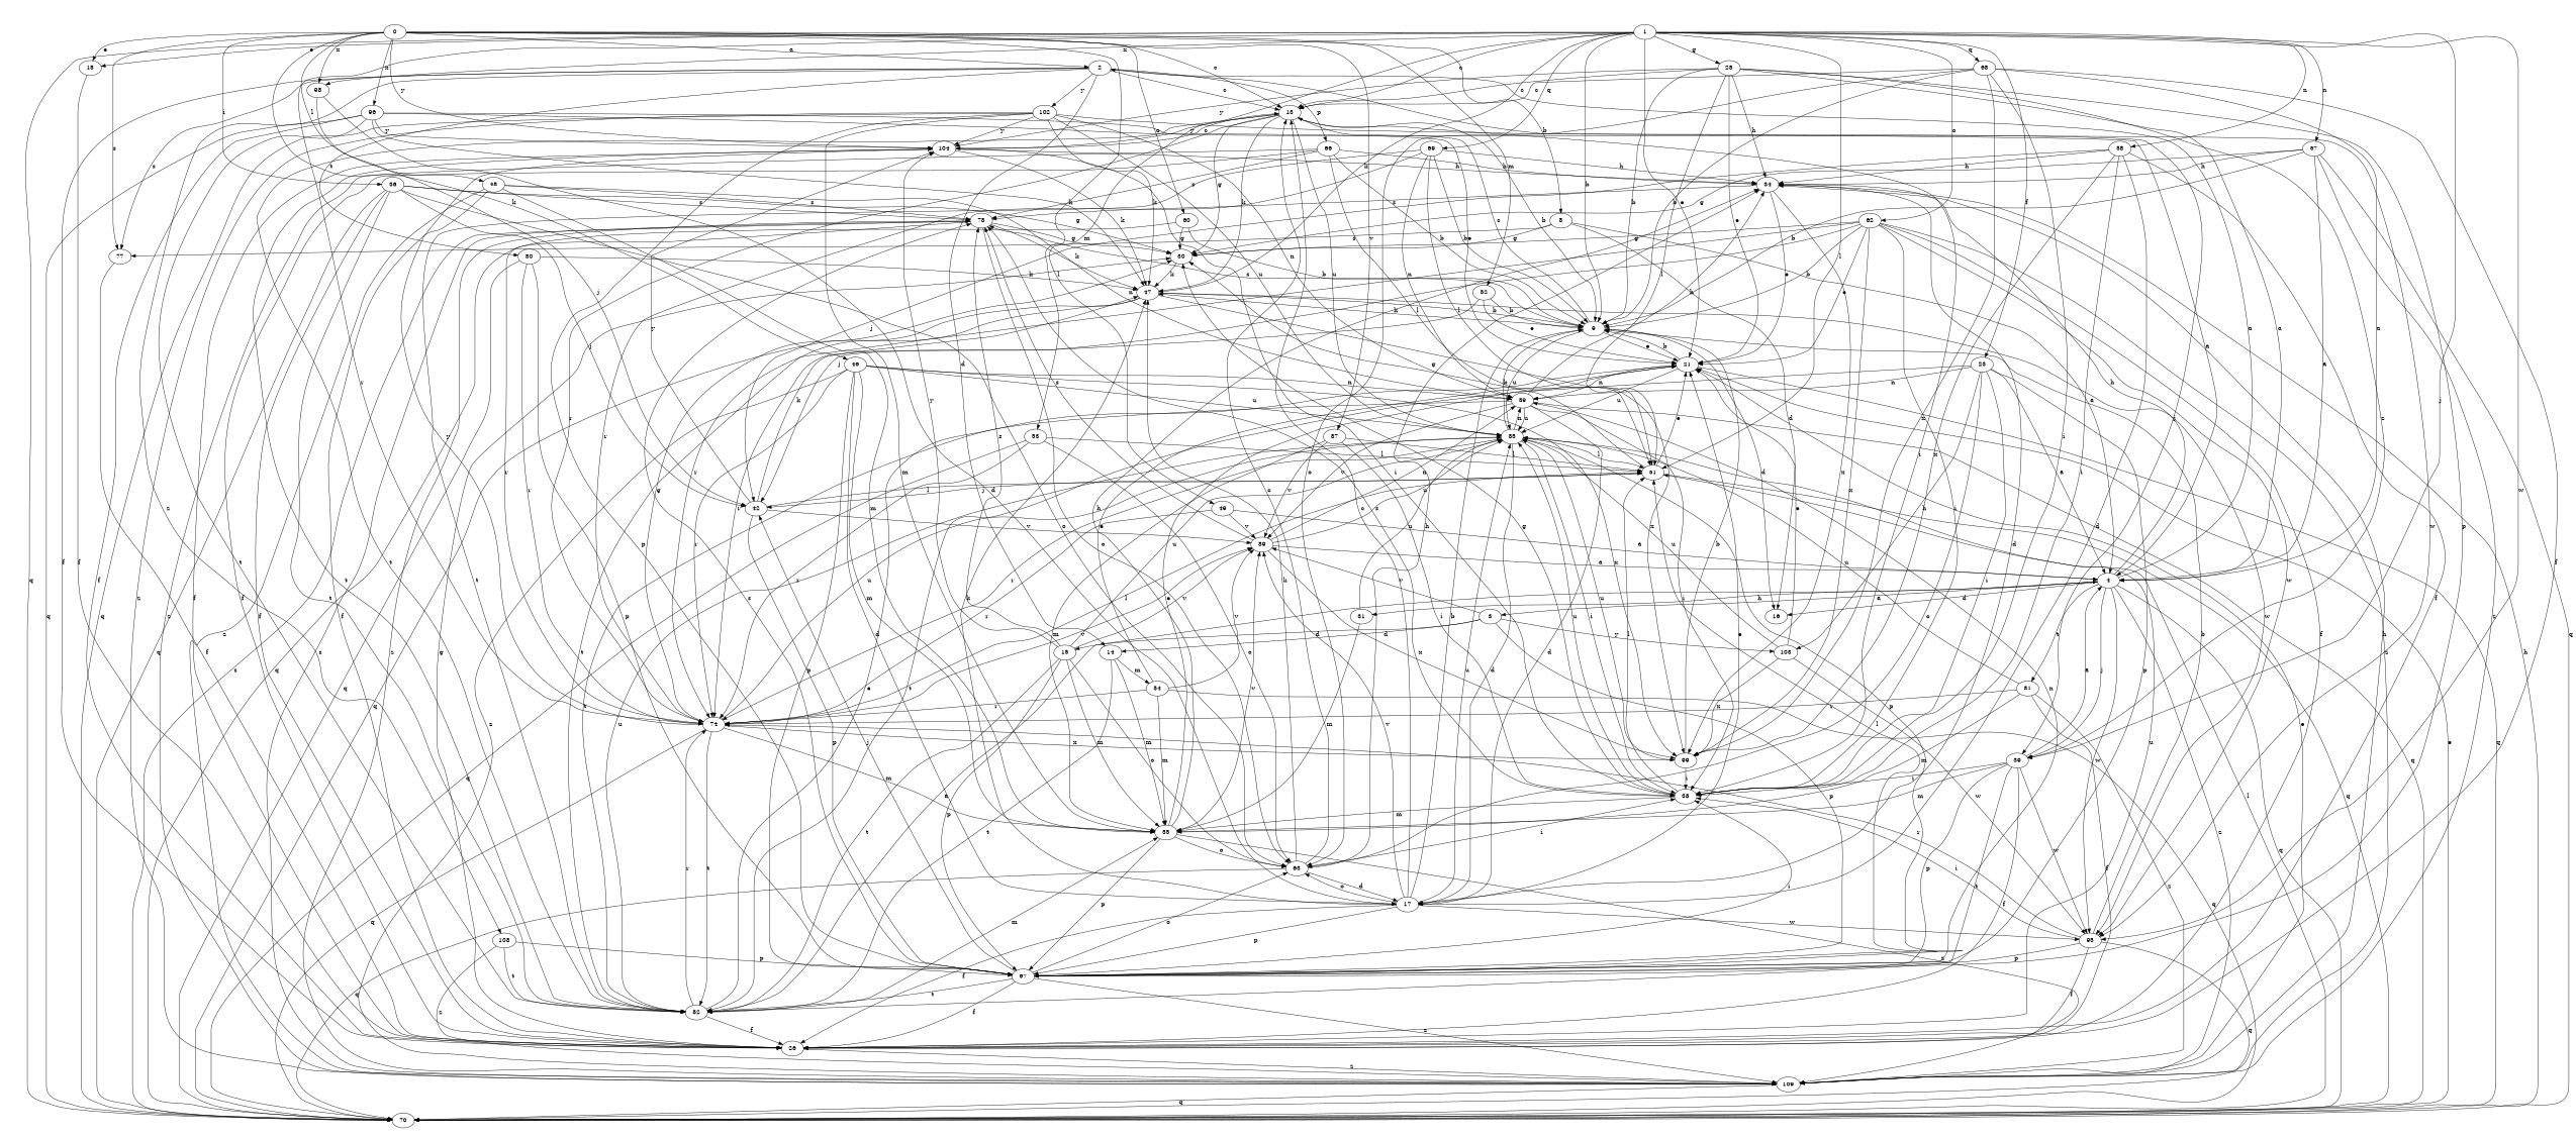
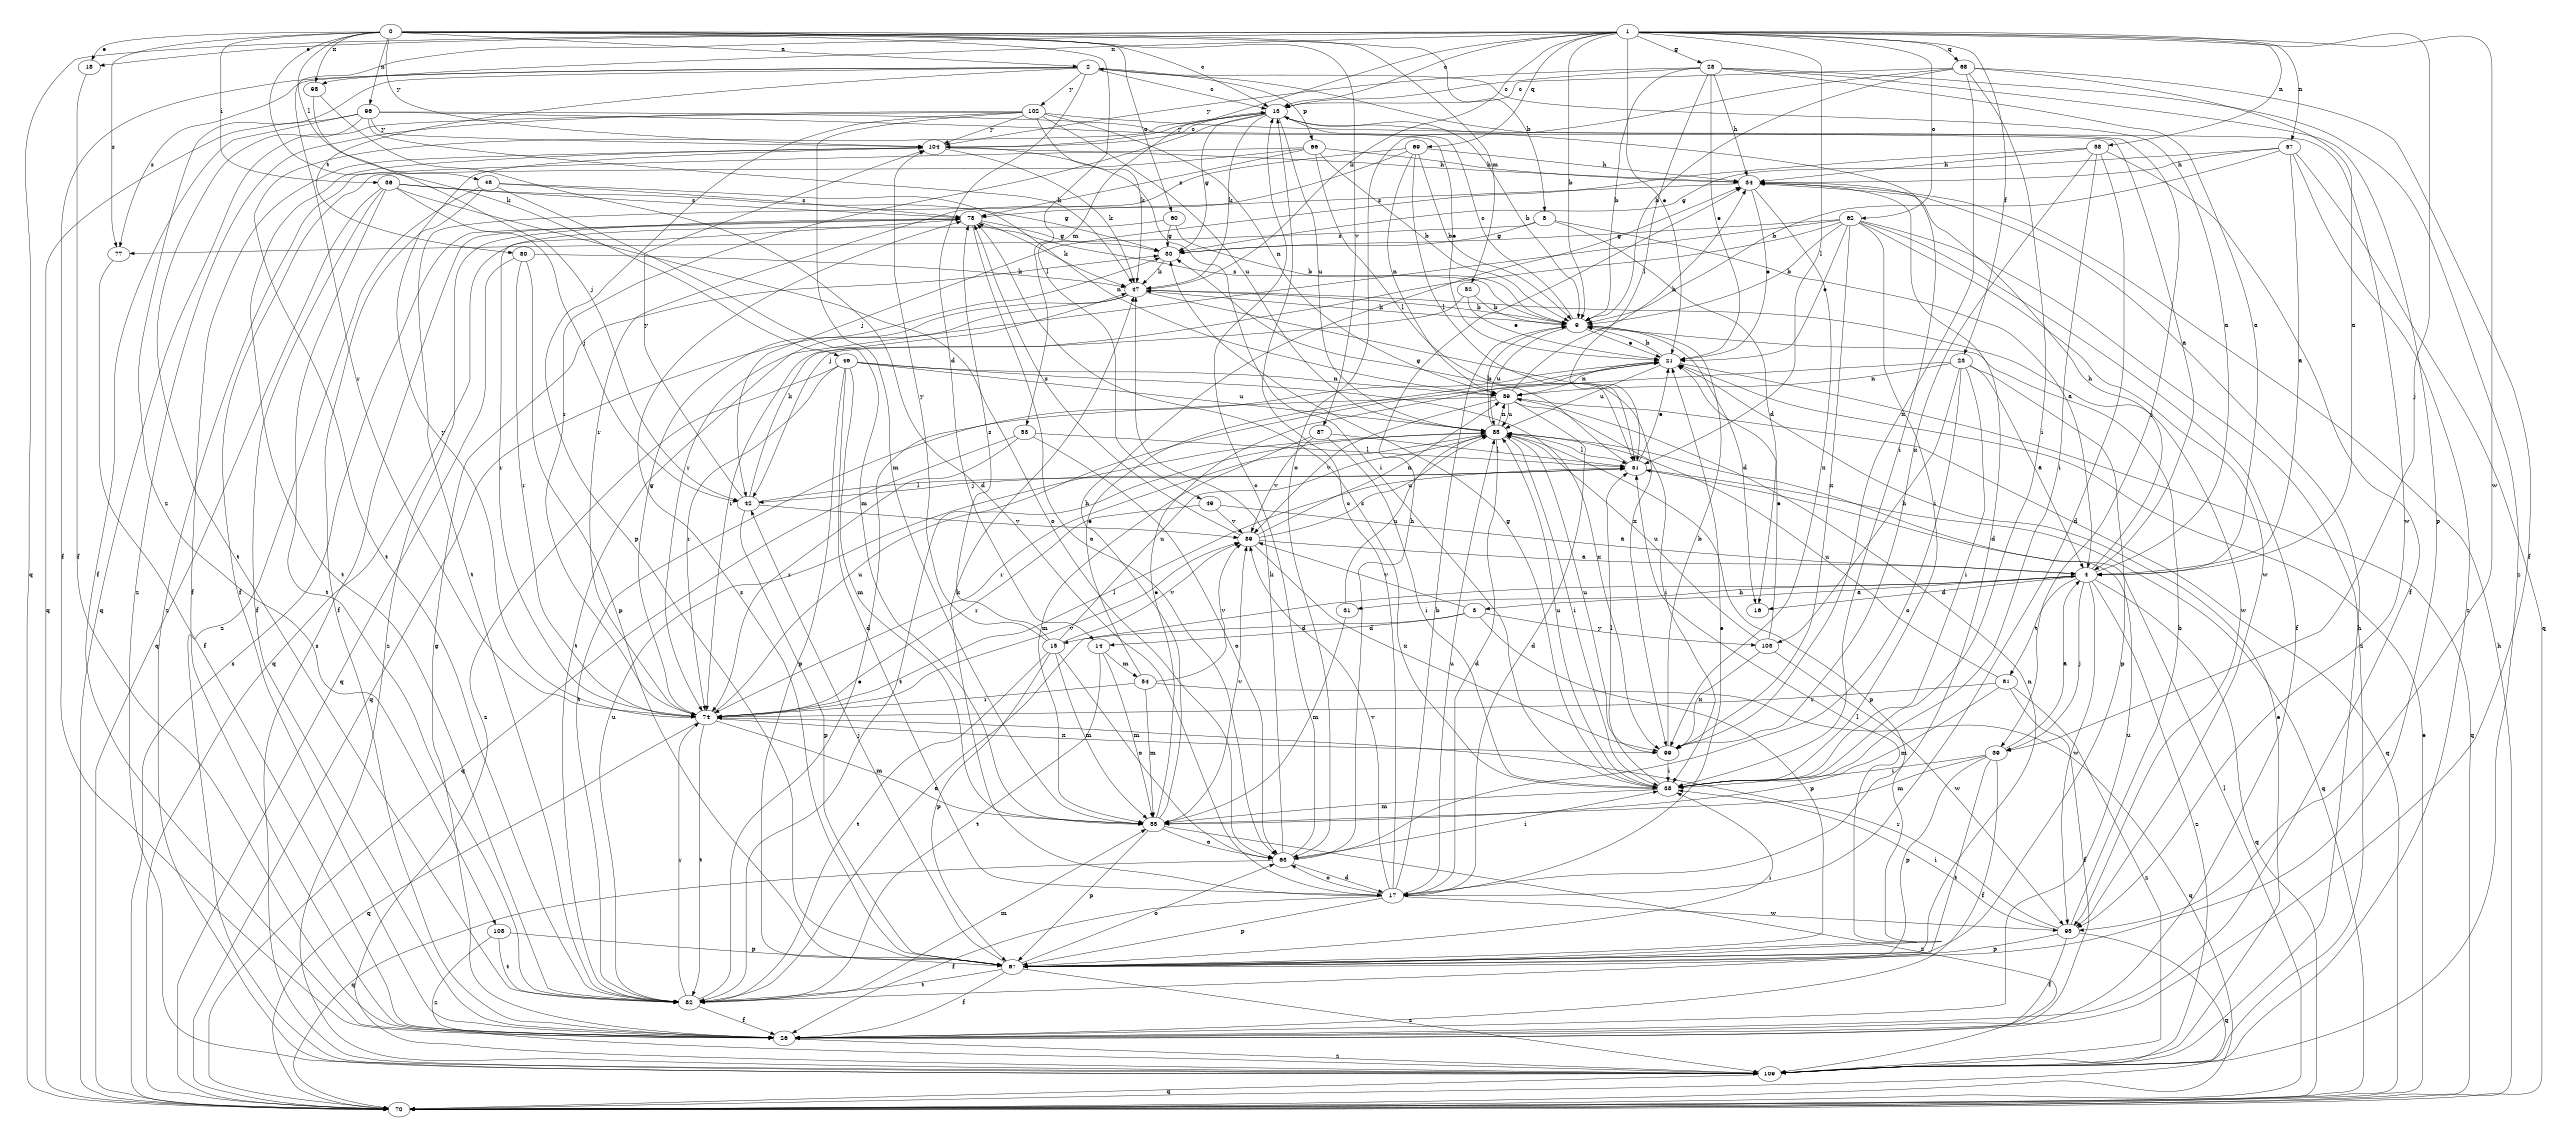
  strict digraph {
    0
    2
    8
    13
    18
    36
    46
    48
    49
    52
    60
    77
    87
    96
    98
    104
    39
    14
    26
    66
    80
    102
    108
    4
    16
    30
    9
    47
    74
    85
    38
    82
    70
    78
    63
    42
    67
    109
    55
    17
    59
    99
    89
    21
    51
    95
    1
    23
    28
    53
    57
    58
    62
    68
    69
    103
    34
    54
    3
    15
    31
    81
    0 -> 2 [label=a]
    0 -> 8 [label=b]
    0 -> 13 [label=c]
    0 -> 18 [label=e]
    0 -> 36 [label=i]
    0 -> 46 [label=k]
    0 -> 48 [label=l]
    0 -> 49 [label=l]
    0 -> 52 [label=m]
    0 -> 60 [label=o]
    0 -> 77 [label=s]
    0 -> 87 [label=v]
    0 -> 96 [label=x]
    0 -> 98 [label=x]
    0 -> 104 [label=y]
    2 -> 13 [label=c]
    2 -> 77 [label=s]
    2 -> 39 [label=j]
    2 -> 14 [label=d]
    2 -> 26 [label=f]
    2 -> 66 [label=p]
    2 -> 80 [label=t]
    2 -> 102 [label=y]
    2 -> 108 [label=z]
    8 -> 77 [label=s]
    8 -> 4 [label=a]
    8 -> 16 [label=d]
    8 -> 30 [label=g]
    13 -> 104 [label=y]
    13 -> 30 [label=g]
    13 -> 9 [label=b]
    13 -> 47 [label=k]
    13 -> 74 [label=r]
    13 -> 85 [label=u]
    13 -> 38 [label=i]
    13 -> 82 [label=t]
    18 -> 26 [label=f]
    36 -> 26 [label=f]
    36 -> 30 [label=g]
    36 -> 82 [label=t]
    36 -> 70 [label=q]
    36 -> 78 [label=s]
    36 -> 63 [label=o]
    36 -> 42 [label=j]
    46 -> 74 [label=r]
    46 -> 85 [label=u]
    46 -> 67 [label=p]
    46 -> 109 [label=z]
    46 -> 55 [label=m]
    46 -> 17 [label=d]
    46 -> 59 [label=n]
    46 -> 99 [label=x]
    48 -> 26 [label=f]
    48 -> 78 [label=s]
    48 -> 109 [label=z]
    48 -> 55 [label=m]
    48 -> 59 [label=n]
    49 -> 4 [label=a]
    49 -> 74 [label=r]
    49 -> 89 [label=v]
    52 -> 9 [label=b]
    52 -> 74 [label=r]
    52 -> 21 [label=e]
    60 -> 30 [label=g]
    60 -> 9 [label=b]
    60 -> 70 [label=q]
    77 -> 26 [label=f]
    87 -> 38 [label=i]
    87 -> 55 [label=m]
    87 -> 89 [label=v]
    87 -> 51 [label=l]
    96 -> 104 [label=y]
    96 -> 26 [label=f]
    96 -> 47 [label=k]
    96 -> 82 [label=t]
    96 -> 70 [label=q]
    96 -> 21 [label=e]
    96 -> 95 [label=w]
    98 -> 42 [label=j]
    98 -> 17 [label=d]
    104 -> 13 [label=c]
    104 -> 26 [label=f]
    104 -> 47 [label=k]
    104 -> 38 [label=i]
    104 -> 82 [label=t]
    104 -> 34 [label=h]
    39 -> 26 [label=f]
    39 -> 4 [label=a]
    39 -> 38 [label=i]
    39 -> 82 [label=t]
    39 -> 67 [label=p]
    39 -> 55 [label=m]
-   39 -> 95 [label=w]
    14 -> 82 [label=t]
    14 -> 55 [label=m]
    14 -> 54 [label=m]
    26 -> 30 [label=g]
    26 -> 85 [label=u]
    26 -> 109 [label=z]
    66 -> 26 [label=f]
    66 -> 9 [label=b]
    66 -> 78 [label=s]
    66 -> 109 [label=z]
    66 -> 51 [label=l]
    66 -> 34 [label=h]
    80 -> 47 [label=k]
    80 -> 74 [label=r]
    80 -> 70 [label=q]
    80 -> 67 [label=p]
    102 -> 104 [label=y]
    102 -> 4 [label=a]
    102 -> 47 [label=k]
    102 -> 85 [label=u]
    102 -> 70 [label=q]
    102 -> 67 [label=p]
    102 -> 109 [label=z]
    102 -> 55 [label=m]
    102 -> 59 [label=n]
    108 -> 82 [label=t]
    108 -> 67 [label=p]
    108 -> 109 [label=z]
    4 -> 2 [label=a]
    4 -> 39 [label=j]
    4 -> 16 [label=d]
    4 -> 70 [label=q]
    4 -> 109 [label=z]
    4 -> 95 [label=w]
    4 -> 34 [label=h]
    4 -> 3 [label=a]
    4 -> 31 [label=h]
    4 -> 81 [label=t]
    30 -> 47 [label=k]
    9 -> 13 [label=c]
    9 -> 16 [label=d]
    9 -> 47 [label=k]
    9 -> 85 [label=u]
    9 -> 78 [label=s]
    9 -> 21 [label=e]
    47 -> 9 [label=b]
    47 -> 82 [label=t]
    47 -> 70 [label=q]
    47 -> 99 [label=x]
    47 -> 95 [label=w]
    74 -> 104 [label=y]
    74 -> 30 [label=g]
    74 -> 85 [label=u]
    74 -> 82 [label=t]
    74 -> 70 [label=q]
    74 -> 55 [label=m]
    74 -> 99 [label=x]
    74 -> 89 [label=v]
    74 -> 51 [label=l]
    85 -> 9 [label=b]
    85 -> 74 [label=r]
    85 -> 38 [label=i]
    85 -> 67 [label=p]
    85 -> 17 [label=d]
    85 -> 59 [label=n]
    85 -> 51 [label=l]
    38 -> 30 [label=g]
    38 -> 85 [label=u]
    38 -> 78 [label=s]
    38 -> 55 [label=m]
    38 -> 51 [label=l]
    82 -> 26 [label=f]
    82 -> 4 [label=a]
    82 -> 74 [label=r]
    82 -> 85 [label=u]
    82 -> 55 [label=m]
    82 -> 21 [label=e]
    70 -> 78 [label=s]
    70 -> 21 [label=e]
    70 -> 51 [label=l]
    70 -> 34 [label=h]
    78 -> 30 [label=g]
    78 -> 47 [label=k]
    78 -> 74 [label=r]
    78 -> 63 [label=o]
    78 -> 109 [label=z]
    63 -> 13 [label=c]
    63 -> 47 [label=k]
    63 -> 38 [label=i]
    63 -> 70 [label=q]
    63 -> 17 [label=d]
    63 -> 34 [label=h]
    42 -> 104 [label=y]
    42 -> 47 [label=k]
    42 -> 67 [label=p]
    42 -> 89 [label=v]
    42 -> 51 [label=l]
    67 -> 26 [label=f]
    67 -> 38 [label=i]
    67 -> 82 [label=t]
    67 -> 78 [label=s]
    67 -> 63 [label=o]
    67 -> 42 [label=j]
    67 -> 109 [label=z]
    67 -> 59 [label=n]
    67 -> 51 [label=l]
    109 -> 70 [label=q]
    109 -> 78 [label=s]
    109 -> 21 [label=e]
    109 -> 34 [label=h]
    55 -> 63 [label=o]
    55 -> 67 [label=p]
    55 -> 109 [label=z]
    55 -> 89 [label=v]
    55 -> 21 [label=e]
    55 -> 34 [label=h]
    17 -> 13 [label=c]
    17 -> 26 [label=f]
    17 -> 9 [label=b]
    17 -> 47 [label=k]
    17 -> 85 [label=u]
    17 -> 63 [label=o]
    17 -> 67 [label=p]
    17 -> 89 [label=v]
    17 -> 21 [label=e]
    17 -> 95 [label=w]
    59 -> 85 [label=u]
    59 -> 38 [label=i]
    59 -> 82 [label=t]
    59 -> 70 [label=q]
    59 -> 17 [label=d]
    59 -> 89 [label=v]
    59 -> 34 [label=h]
    99 -> 9 [label=b]
    99 -> 85 [label=u]
    99 -> 38 [label=i]
    89 -> 4 [label=a]
    89 -> 85 [label=u]
    89 -> 78 [label=s]
    89 -> 59 [label=n]
    89 -> 99 [label=x]
    21 -> 9 [label=b]
    21 -> 85 [label=u]
    21 -> 70 [label=q]
    21 -> 59 [label=n]
    51 -> 30 [label=g]
    51 -> 70 [label=q]
    51 -> 42 [label=j]
    51 -> 21 [label=e]
    95 -> 26 [label=f]
    95 -> 9 [label=b]
    95 -> 74 [label=r]
    95 -> 38 [label=i]
    95 -> 70 [label=q]
    95 -> 67 [label=p]
    1 -> 13 [label=c]
    1 -> 18 [label=e]
    1 -> 98 [label=x]
    1 -> 39 [label=j]
    1 -> 9 [label=b]
    1 -> 47 [label=k]
    1 -> 74 [label=r]
    1 -> 70 [label=q]
    1 -> 21 [label=e]
    1 -> 51 [label=l]
    1 -> 95 [label=w]
    1 -> 23 [label=f]
    1 -> 28 [label=g]
    1 -> 53 [label=m]
    1 -> 57 [label=n]
    1 -> 58 [label=n]
    1 -> 62 [label=o]
    1 -> 68 [label=q]
    1 -> 69 [label=q]
    23 -> 4 [label=a]
    23 -> 38 [label=i]
    23 -> 82 [label=t]
    23 -> 63 [label=o]
    23 -> 67 [label=p]
    23 -> 59 [label=n]
    23 -> 103 [label=h]
    28 -> 13 [label=c]
    28 -> 104 [label=y]
    28 -> 4 [label=a]
    28 -> 9 [label=b]
    28 -> 67 [label=p]
-   28 -> 39 [label=z]
+   28 -> 109 [label=z]
    28 -> 21 [label=e]
    28 -> 51 [label=l]
    28 -> 34 [label=h]
    53 -> 74 [label=r]
    53 -> 70 [label=q]
    53 -> 63 [label=o]
    53 -> 51 [label=l]
    57 -> 4 [label=a]
    57 -> 30 [label=g]
    57 -> 9 [label=b]
    57 -> 70 [label=q]
    57 -> 109 [label=z]
    57 -> 34 [label=h]
    58 -> 26 [label=f]
    58 -> 38 [label=i]
    58 -> 42 [label=j]
    58 -> 17 [label=d]
    58 -> 99 [label=x]
    58 -> 34 [label=h]
    62 -> 26 [label=f]
    62 -> 30 [label=g]
    62 -> 9 [label=b]
    62 -> 74 [label=r]
    62 -> 38 [label=i]
    62 -> 42 [label=j]
    62 -> 109 [label=z]
    62 -> 99 [label=x]
    62 -> 21 [label=e]
    62 -> 95 [label=w]
    68 -> 13 [label=c]
    68 -> 26 [label=f]
    68 -> 4 [label=a]
    68 -> 9 [label=b]
    68 -> 38 [label=i]
    68 -> 63 [label=o]
    68 -> 99 [label=x]
    69 -> 9 [label=b]
    69 -> 74 [label=r]
    69 -> 82 [label=t]
    69 -> 59 [label=n]
    69 -> 51 [label=l]
    69 -> 34 [label=h]
    103 -> 85 [label=u]
    103 -> 99 [label=x]
    103 -> 21 [label=e]
    103 -> 95 [label=w]
    34 -> 78 [label=s]
    34 -> 17 [label=d]
    34 -> 99 [label=x]
    34 -> 21 [label=e]
    54 -> 74 [label=r]
    54 -> 70 [label=q]
    54 -> 55 [label=m]
    54 -> 89 [label=v]
    54 -> 21 [label=e]
    3 -> 14 [label=d]
    3 -> 67 [label=p]
    3 -> 89 [label=v]
    3 -> 103 [label=y]
    3 -> 15 [label=d]
    15 -> 104 [label=y]
    15 -> 85 [label=u]
    15 -> 82 [label=t]
    15 -> 78 [label=s]
    15 -> 63 [label=o]
    15 -> 67 [label=p]
    15 -> 55 [label=m]
    15 -> 89 [label=v]
    31 -> 85 [label=u]
    31 -> 55 [label=m]
    81 -> 26 [label=f]
    81 -> 74 [label=r]
    81 -> 85 [label=u]
    81 -> 109 [label=z]
    81 -> 55 [label=m]
  }
